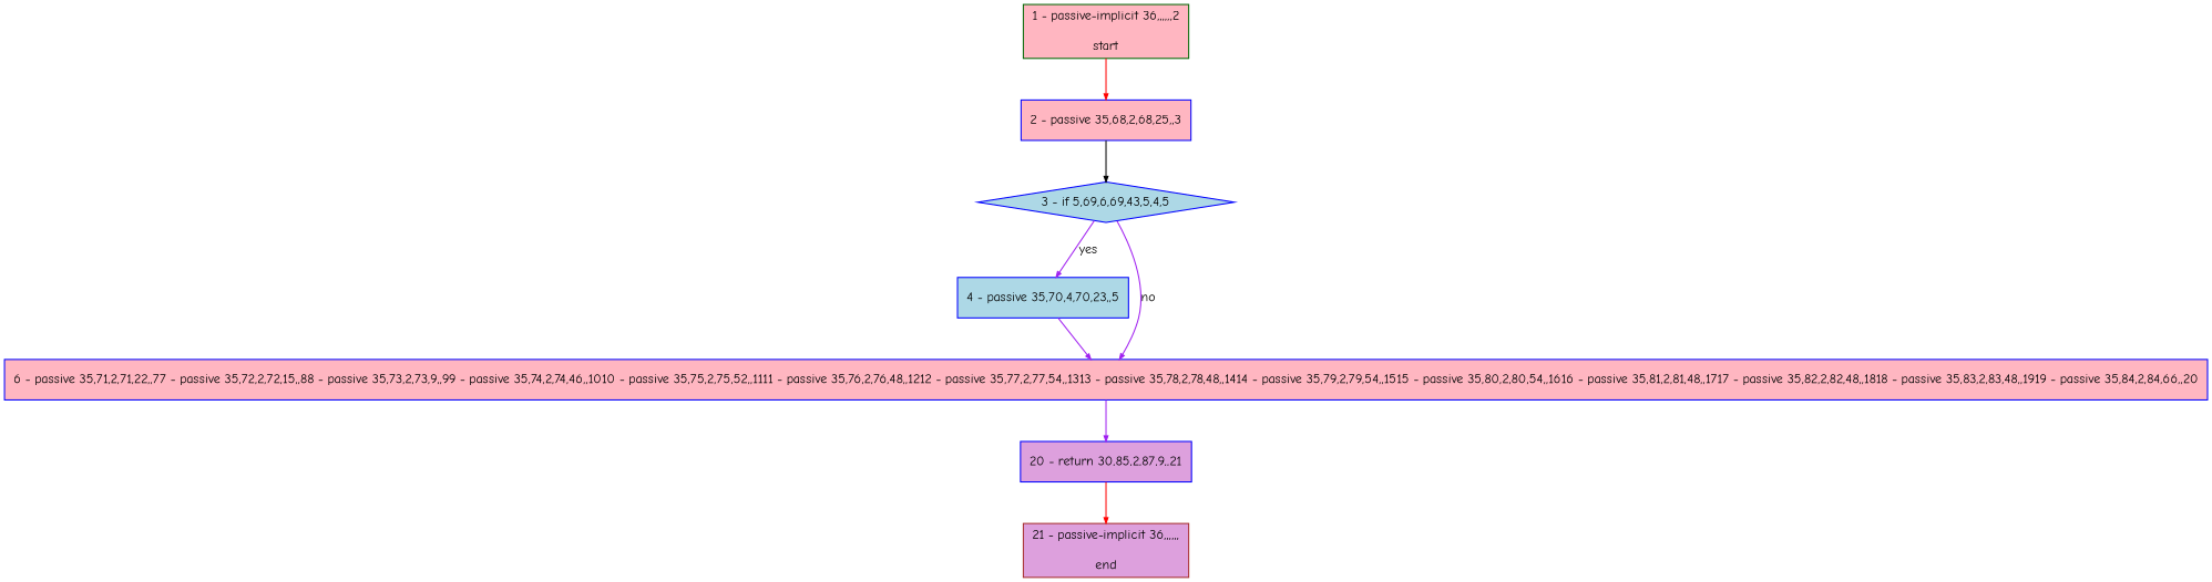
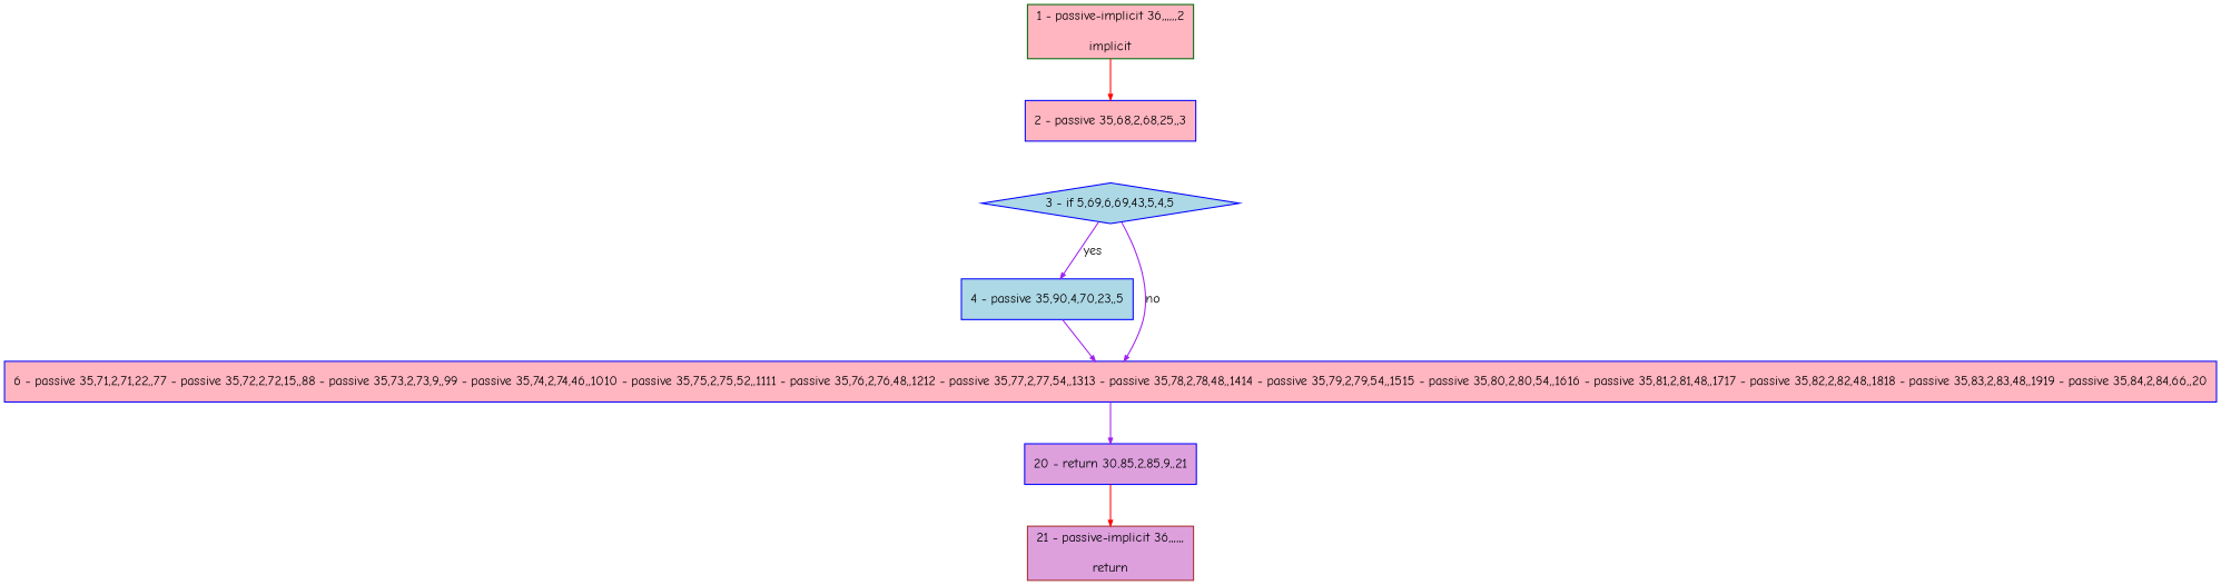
  digraph {
    bgcolor=white
    compound=true
    fillcolor="#FFFFCC"
    fontname="Comic Neue"
    fontsize=12
    pack=true
    packmode=clust
    style="rounded,filled"
    node [color="#0000ff" compound=true fillcolor=lightpink fixedsize=false fontname="Comic Neue" fontsize=12 node_initialized=no shape=box style=filled]
    edge [arrowhead=normal arrowsize=0.5 arrowtail=none color=purple compound=true dir=forward fontcolor=black fontname="Comic Neue" fontsize=12]
    n1 [label="2 - passive 35,68,2,68,25,,3"]
    n2 [fillcolor=lightblue label="3 - if 5,69,6,69,43,5,4,5" shape=diamond]
-   n3 [fillcolor=lightblue label="4 - passive 35,70,4,70,23,,5"]
+   n3 [fillcolor=lightblue label="4 - passive 35,90,4,70,23,,5"]
    n4 [label="6 - passive 35,71,2,71,22,,77 - passive 35,72,2,72,15,,88 - passive 35,73,2,73,9,,99 - passive 35,74,2,74,46,,1010 - passive 35,75,2,75,52,,1111 - passive 35,76,2,76,48,,1212 - passive 35,77,2,77,54,,1313 - passive 35,78,2,78,48,,1414 - passive 35,79,2,79,54,,1515 - passive 35,80,2,80,54,,1616 - passive 35,81,2,81,48,,1717 - passive 35,82,2,82,48,,1818 - passive 35,83,2,83,48,,1919 - passive 35,84,2,84,66,,20"]
-   n5 [color="#006400" label="1 - passive-implicit 36,,,,,,2\n\nstart"]
-   n6 [fillcolor=plum label="20 - return 30,85,2,87,9,,21"]
-   n7 [color="#a52a2a" fillcolor=plum label="21 - passive-implicit 36,,,,,,\n\nend"]
-   n1 -> n2 [color=black]
+   n5 [color="#006400" label="1 - passive-implicit 36,,,,,,2\n\nimplicit"]
+   n6 [fillcolor=plum label="20 - return 30,85,2,85,9,,21"]
+   n7 [color="#a52a2a" fillcolor=plum label="21 - passive-implicit 36,,,,,,\n\nreturn"]
    n2 -> n3 [label=yes]
    n2 -> n4 [label=no]
    n3 -> n4
    n4 -> n6
    n5 -> n1 [color=red]
    n6 -> n7 [color=red]
  }
